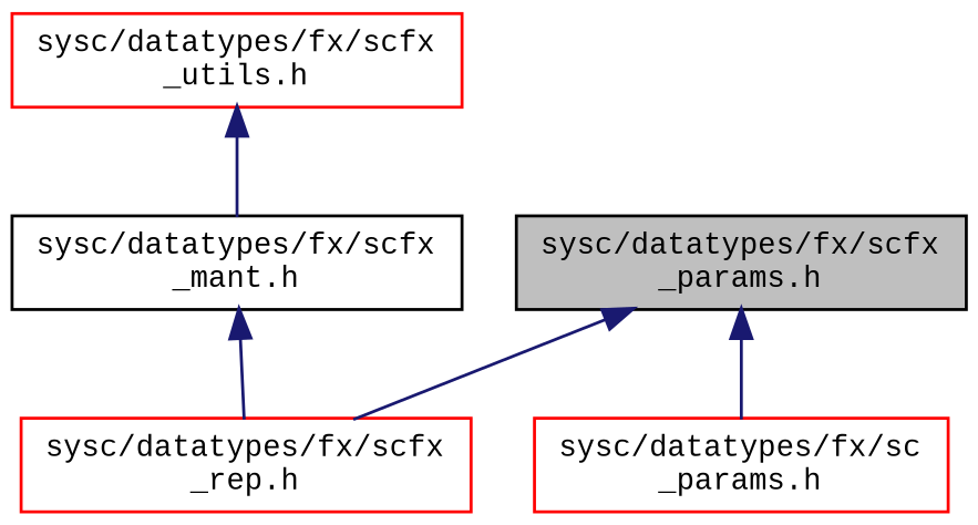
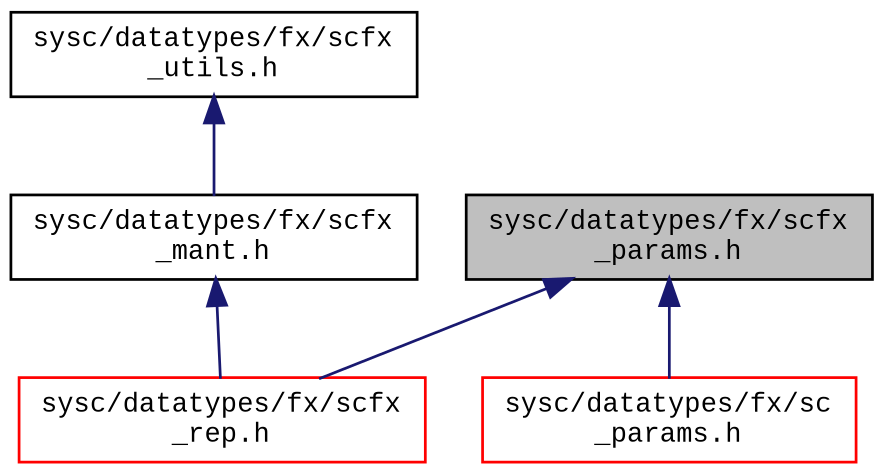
  digraph {
    fontname="Liberation Mono"
    node [color=black fillcolor=white fontname="Liberation Mono" fontsize=10 shape=record style=filled]
    edge [color=midnightblue dir=back fontname="Liberation Mono" fontsize=10 labelfontname=FreeSans labelfontsize=10 style=solid]
    n1 [fillcolor=grey75 fontcolor=black height=0.2 label="sysc/datatypes/fx/scfx\l_params.h" width=0.4]
    n2 [color=red height=0.2 label="sysc/datatypes/fx/scfx\l_rep.h" width=0.4]
    n3 [color=red height=0.2 label="sysc/datatypes/fx/sc\l_params.h" width=0.4]
-   n4 [color=red height=0.2 label="sysc/datatypes/fx/scfx\l_utils.h" width=0.4]
+   n4 [height=0.2 label="sysc/datatypes/fx/scfx\l_utils.h" width=0.4]
    n5 [height=0.2 label="sysc/datatypes/fx/scfx\l_mant.h" width=0.4]
    n1 -> n2
    n1 -> n3
    n4 -> n5
    n5 -> n2
  }
